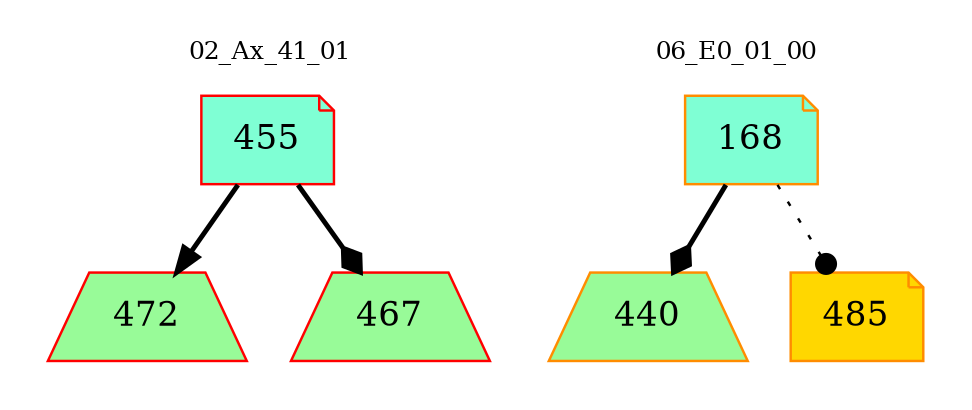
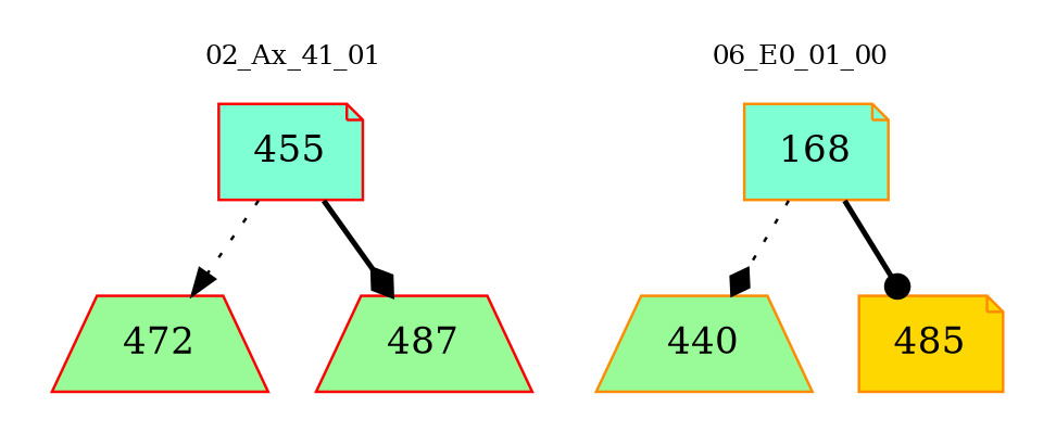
  digraph {
    node [color=red fillcolor=palegreen shape=note style=filled]
    edge [arrowhead=diamond color=black style=dotted]
    n1 [fillcolor=aquamarine label=455]
    n2 [label=472 shape=trapezium]
-   n3 [label=467 shape=trapezium]
+   n3 [label=487 shape=trapezium]
    n4 [color=darkorange fillcolor=aquamarine label=168]
    n5 [color=darkorange label=440 shape=trapezium]
    n6 [color=darkorange fillcolor=gold label=485]
    subgraph cluster_1 {
      color=white
      fontsize=10
      label="02_Ax_41_01"
      n1
      n2
      n3
    }
    subgraph cluster_2 {
      color=white
      fontsize=10
      label="06_E0_01_00"
      n4
      n5
      n6
    }
-   n1 -> n2 [arrowhead=normal style=bold]
+   n1 -> n2 [arrowhead=normal]
    n1 -> n3 [style=bold]
-   n4 -> n5 [style=bold]
-   n4 -> n6 [arrowhead=dot]
+   n4 -> n5
+   n4 -> n6 [arrowhead=dot style=bold]
  }
